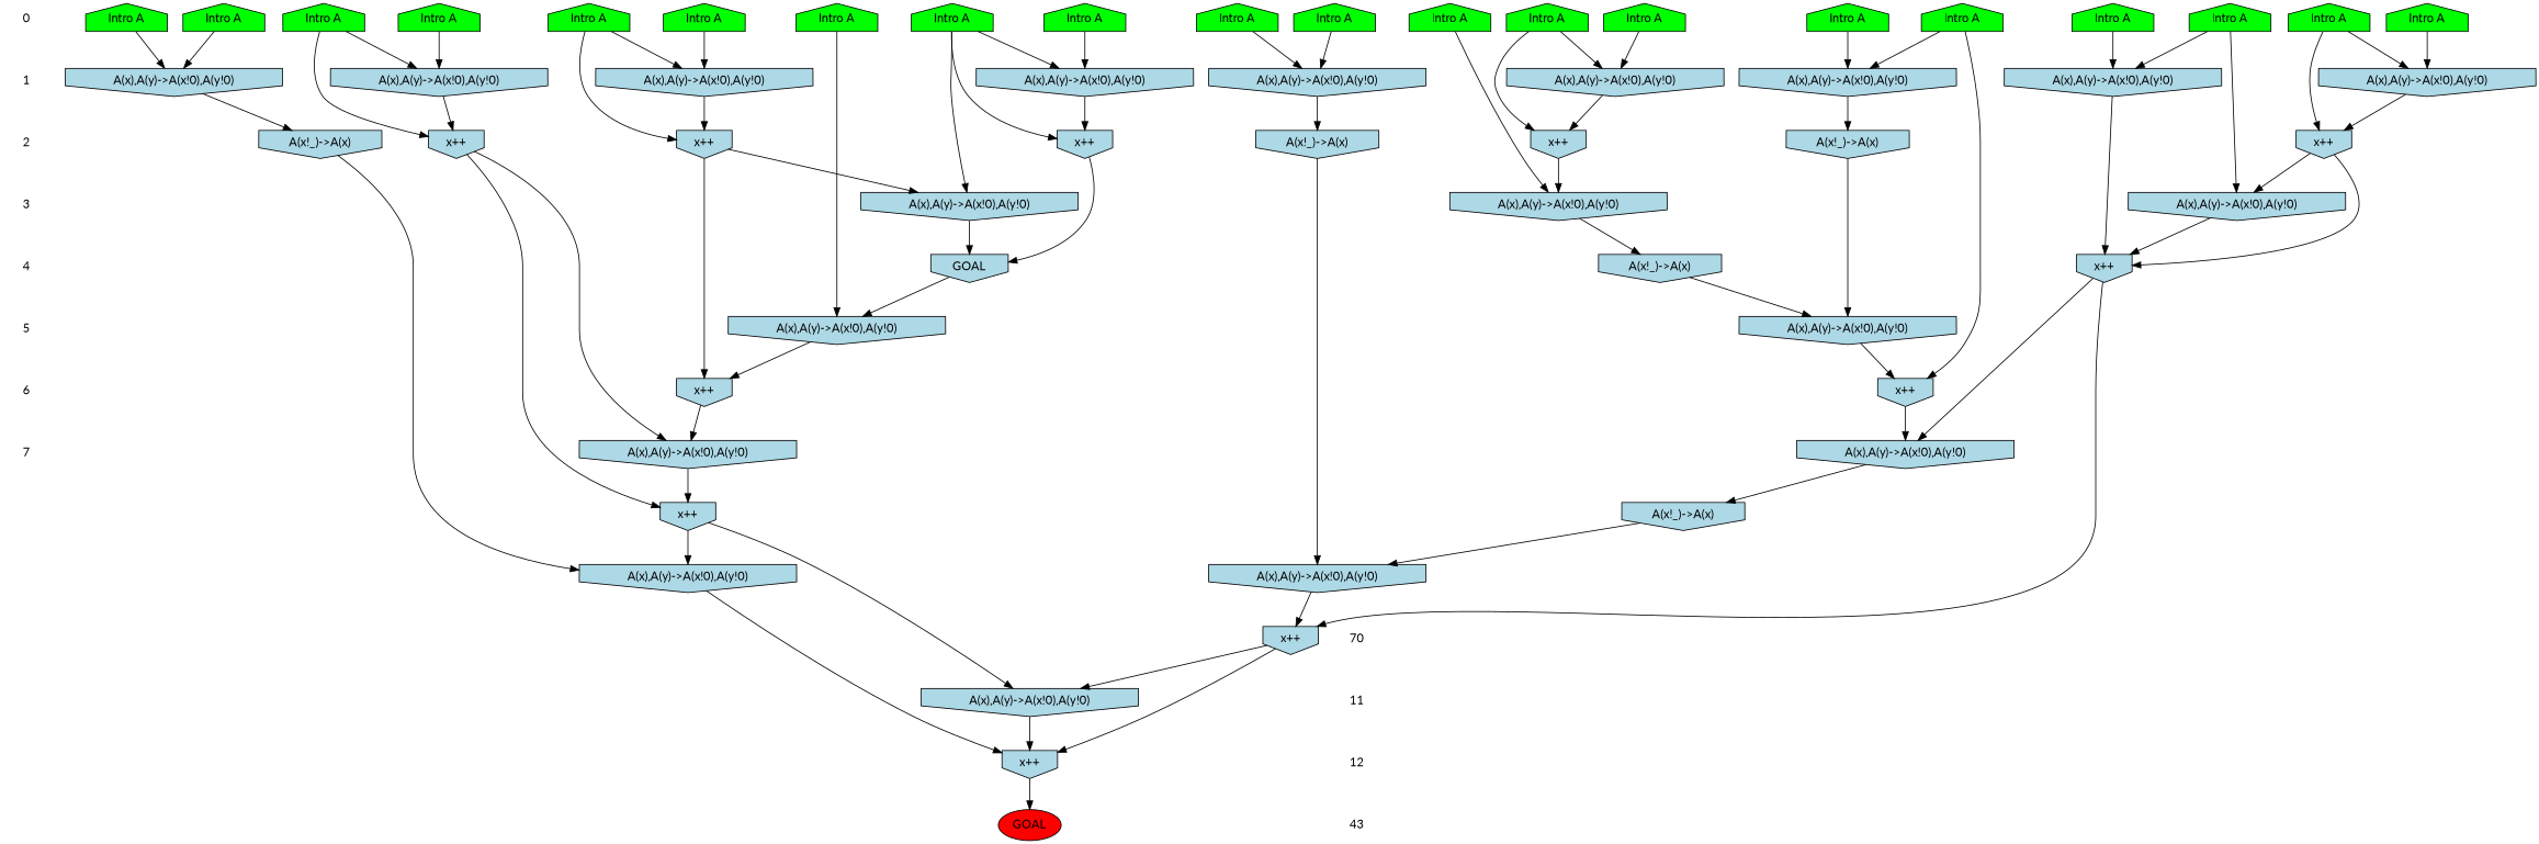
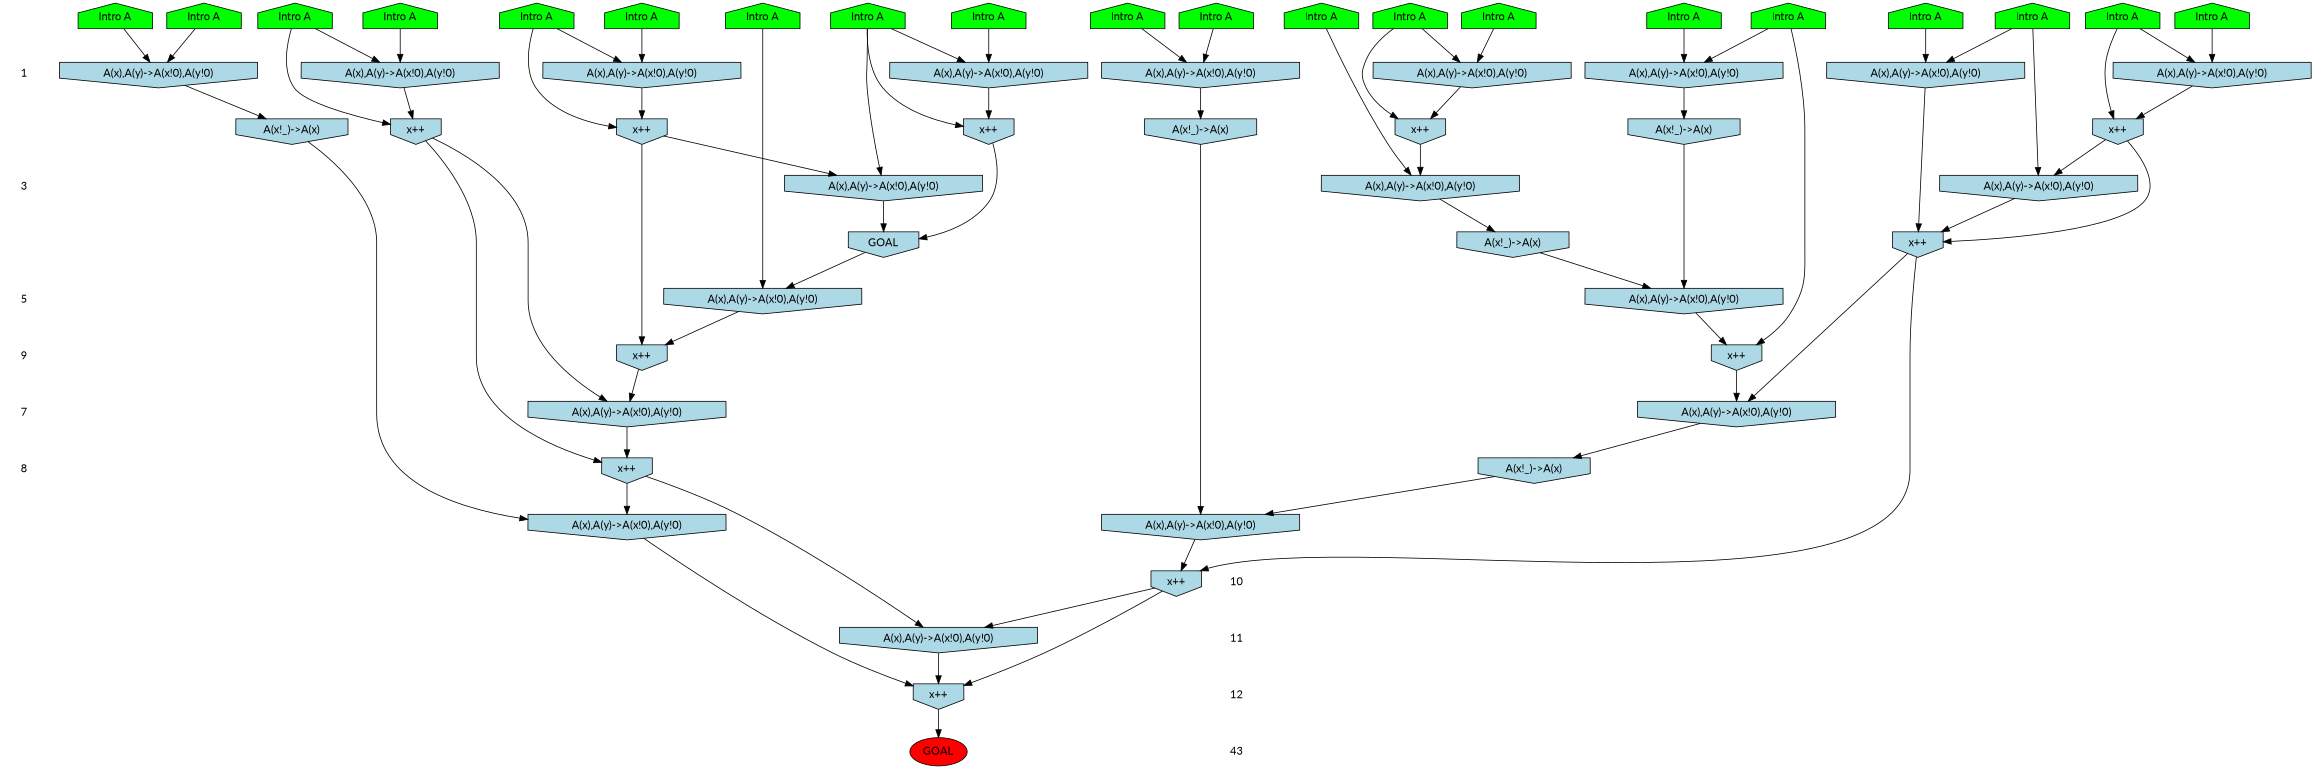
  digraph {
    fontname=Lato
    ranksep=.5
    node [fontname=Lato shape=invhouse fillcolor=lightblue style=filled]
    edge [fontname=Lato]
-   0 [shape=plaintext fillcolor="" style=""]
    n2 [fillcolor=green label="Intro A" shape=house]
    n3 [fillcolor=green label="Intro A" shape=house]
    n4 [fillcolor=green label="Intro A" shape=house]
    n5 [fillcolor=green label="Intro A" shape=house]
    n6 [fillcolor=green label="Intro A" shape=house]
    n7 [fillcolor=green label="Intro A" shape=house]
    n8 [fillcolor=green label="Intro A" shape=house]
    n9 [fillcolor=green label="Intro A" shape=house]
    n10 [fillcolor=green label="Intro A" shape=house]
    n11 [fillcolor=green label="Intro A" shape=house]
    n12 [fillcolor=green label="Intro A" shape=house]
    n13 [fillcolor=green label="Intro A" shape=house]
    n14 [fillcolor=green label="Intro A" shape=house]
    n15 [fillcolor=green label="Intro A" shape=house]
    n16 [fillcolor=green label="Intro A" shape=house]
    n17 [fillcolor=green label="Intro A" shape=house]
    n18 [fillcolor=green label="Intro A" shape=house]
    n19 [fillcolor=green label="Intro A" shape=house]
    n20 [fillcolor=green label="Intro A" shape=house]
    n21 [fillcolor=green label="Intro A" shape=house]
    1 [shape=plaintext fillcolor="" style=""]
    n23 [label="A(x),A(y)->A(x!0),A(y!0)"]
    n24 [label="A(x),A(y)->A(x!0),A(y!0)"]
    n25 [label="A(x),A(y)->A(x!0),A(y!0)"]
    n26 [label="A(x),A(y)->A(x!0),A(y!0)"]
    n27 [label="A(x),A(y)->A(x!0),A(y!0)"]
    n28 [label="A(x),A(y)->A(x!0),A(y!0)"]
    n29 [label="A(x),A(y)->A(x!0),A(y!0)"]
    n30 [label="A(x),A(y)->A(x!0),A(y!0)"]
    n31 [label="A(x),A(y)->A(x!0),A(y!0)"]
-   2 [shape=plaintext fillcolor="" style=""]
    n33 [label="x++"]
    n34 [label="x++"]
    n35 [label="x++"]
    n36 [label="A(x!_)->A(x)"]
    n37 [label="x++"]
    n38 [label="A(x!_)->A(x)"]
    n39 [label="A(x!_)->A(x)"]
    n40 [label="x++"]
    3 [shape=plaintext fillcolor="" style=""]
    n42 [label="A(x),A(y)->A(x!0),A(y!0)"]
    n43 [label="A(x),A(y)->A(x!0),A(y!0)"]
    n44 [label="A(x),A(y)->A(x!0),A(y!0)"]
-   4 [shape=plaintext fillcolor="" style=""]
    n46 [label="x++"]
    n47 [label="A(x!_)->A(x)"]
    n48 [label=GOAL]
    5 [shape=plaintext fillcolor="" style=""]
    n50 [label="A(x),A(y)->A(x!0),A(y!0)"]
    n51 [label="A(x),A(y)->A(x!0),A(y!0)"]
-   6 [shape=plaintext fillcolor="" style=""]
+   6 [shape=plaintext label=9 fillcolor="" style=""]
    n53 [label="x++"]
    n54 [label="x++"]
    7 [shape=plaintext fillcolor="" style=""]
    n56 [label="A(x),A(y)->A(x!0),A(y!0)"]
    n57 [label="A(x),A(y)->A(x!0),A(y!0)"]
+   8 [shape=plaintext fillcolor="" style=""]
    n59 [label="A(x!_)->A(x)"]
    n60 [label="x++"]
    n61 [label="A(x),A(y)->A(x!0),A(y!0)"]
    n62 [label="A(x),A(y)->A(x!0),A(y!0)"]
-   10 [shape=plaintext label=70 fillcolor="" style=""]
+   10 [shape=plaintext fillcolor="" style=""]
    n64 [label="x++"]
    11 [shape=plaintext fillcolor="" style=""]
    n66 [label="A(x),A(y)->A(x!0),A(y!0)"]
    12 [shape=plaintext fillcolor="" style=""]
    n68 [label="x++"]
    n69 [label=43 shape=plaintext fillcolor="" style=""]
    n70 [fillcolor=red label=GOAL shape=""]
    subgraph sub_1 {
      rank=same
-     0
      n2
      n3
      n4
      n5
      n6
      n7
      n8
      n9
      n10
      n11
      n12
      n13
      n14
      n15
      n16
      n17
      n18
      n19
      n20
      n21
    }
    subgraph sub_2 {
      rank=same
      1
      n23
      n24
      n25
      n26
      n27
      n28
      n29
      n30
      n31
    }
    subgraph sub_3 {
      rank=same
-     2
      n33
      n34
      n35
      n36
      n37
      n38
      n39
      n40
    }
    subgraph sub_4 {
      rank=same
      3
      n42
      n43
      n44
    }
    subgraph sub_5 {
      rank=same
-     4
      n46
      n47
      n48
    }
    subgraph sub_6 {
      rank=same
      5
      n50
      n51
    }
    subgraph sub_7 {
      rank=same
      6
      n53
      n54
    }
    subgraph sub_8 {
      rank=same
      7
      n56
      n57
    }
    subgraph sub_9 {
      rank=same
+     8
      n59
      n60
    }
    subgraph sub_10 {
      rank=same
      n61
      n62
    }
    subgraph sub_11 {
      rank=same
      10
      n64
    }
    subgraph sub_12 {
      rank=same
      11
      n66
    }
    subgraph sub_13 {
      rank=same
      12
      n68
    }
    subgraph sub_14 {
      rank=same
      n69
      n70
    }
-   0 -> 1 [style=invis]
    n2 -> n30
    n2 -> n40
    n3 -> n26
    n4 -> n25
    n5 -> n23
    n5 -> n34
    n6 -> n50
    n7 -> n25
    n8 -> n29
    n9 -> n43
    n10 -> n31
    n10 -> n53
    n11 -> n24
    n11 -> n33
    n12 -> n30
    n13 -> n27
    n14 -> n28
    n15 -> n26
    n15 -> n42
    n16 -> n23
    n17 -> n27
    n17 -> n35
    n18 -> n31
    n19 -> n29
    n19 -> n37
    n19 -> n44
    n20 -> n28
    n21 -> n24
-   1 -> 2 [style=invis]
    n23 -> n34
    n24 -> n33
    n25 -> n38
    n26 -> n46
    n27 -> n35
    n28 -> n36
    n29 -> n37
    n30 -> n40
    n31 -> n39
-   2 -> 3 [style=invis]
    n33 -> n44
    n33 -> n54
    n34 -> n42
    n34 -> n46
    n35 -> n43
    n36 -> n61
    n37 -> n48
    n38 -> n62
    n39 -> n51
    n40 -> n56
    n40 -> n60
-   3 -> 4 [style=invis]
    n42 -> n46
    n43 -> n47
    n44 -> n48
-   4 -> 5 [style=invis]
    n46 -> n57
    n46 -> n64
    n47 -> n51
    n48 -> n50
    5 -> 6 [style=invis]
    n50 -> n54
    n51 -> n53
    6 -> 7 [style=invis]
    n53 -> n57
    n54 -> n56
+   7 -> 8 [style=invis]
    n56 -> n60
    n57 -> n59
    n59 -> n61
    n60 -> n62
    n60 -> n66
    n61 -> n64
    n62 -> n68
    10 -> 11 [style=invis]
    n64 -> n66
    n64 -> n68
    11 -> 12 [style=invis]
    n66 -> n68
    12 -> n69 [style=invis]
    n68 -> n70
  }
